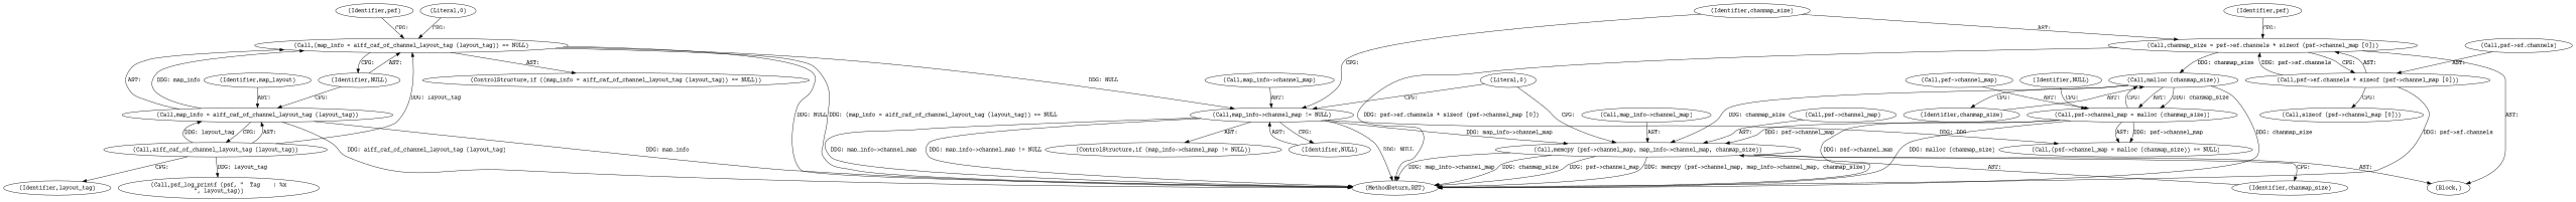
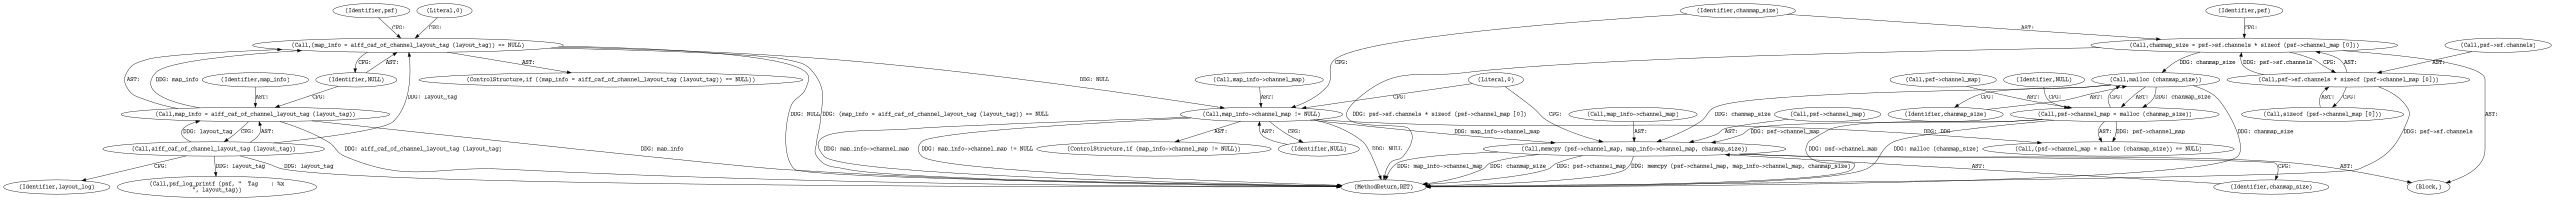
  digraph {
    fontname="Courier Prime"
    node [fontname="Courier Prime"]
    edge [fontname="Courier Prime"]
    n1 [label="(Call,memcpy (psf->channel_map, map_info->channel_map, chanmap_size))"]
    n2 [label="(Block,)"]
    n3 [label="(Identifier,chanmap_size)"]
    n4 [label="(MethodReturn,RET)"]
    n5 [label="(Call,psf->channel_map = malloc (chanmap_size))"]
    n6 [label="(Call,malloc (chanmap_size))"]
    n7 [label="(Call,(psf->channel_map = malloc (chanmap_size)) == NULL)"]
    n8 [label="(Identifier,chanmap_size)"]
    n9 [label="(Call,chanmap_size = psf->sf.channels * sizeof (psf->channel_map [0]))"]
    n10 [label="(Call,psf->sf.channels * sizeof (psf->channel_map [0]))"]
    n11 [label="(Call,sizeof (psf->channel_map [0]))"]
    n12 [label="(Call,map_info->channel_map != NULL)"]
    n13 [label="(Identifier,NULL)"]
    n14 [label="(ControlStructure,if (map_info->channel_map != NULL))"]
    n15 [label="(Call,(map_info = aiff_caf_of_channel_layout_tag (layout_tag)) == NULL)"]
    n16 [label="(ControlStructure,if ((map_info = aiff_caf_of_channel_layout_tag (layout_tag)) == NULL))"]
    n17 [label="(Identifier,NULL)"]
    n18 [label="(Call,map_info = aiff_caf_of_channel_layout_tag (layout_tag))"]
    n19 [label="(Call,aiff_caf_of_channel_layout_tag (layout_tag))"]
-   n20 [label="(Identifier,layout_tag)"]
+   n20 [label="(Identifier,layout_log)"]
    n21 [label="(Call,psf_log_printf (psf, \"  Tag    : %x\n\", layout_tag))"]
    n22 [label="(Call,map_info->channel_map)"]
-   n23 [label="(Identifier,map_layout)"]
+   n23 [label="(Identifier,map_info)"]
    n24 [label="(Literal,0)"]
    n25 [label="(Literal,0)"]
    n26 [label="(Identifier,psf)"]
    n27 [label="(Identifier,psf)"]
    n28 [label="(Identifier,chanmap_size)"]
    n29 [label="(Call,psf->channel_map)"]
    n30 [label="(Call,psf->sf.channels)"]
    n31 [label="(Call,map_info->channel_map)"]
    n32 [label="(Identifier,NULL)"]
    n33 [label="(Call,psf->channel_map)"]
    n1 -> n2 [label="AST: "]
    n1 -> n3 [label="CFG: "]
    n1 -> n4 [label="DDG: psf->channel_map"]
    n1 -> n4 [label="DDG: memcpy (psf->channel_map, map_info->channel_map, chanmap_size)"]
    n1 -> n4 [label="DDG: map_info->channel_map"]
    n1 -> n4 [label="DDG: chanmap_size"]
    n3 -> n1 [label="AST: "]
    n5 -> n1 [label="DDG: psf->channel_map"]
    n5 -> n4 [label="DDG: malloc (chanmap_size)"]
    n5 -> n4 [label="DDG: psf->channel_map"]
    n5 -> n6 [label="CFG: "]
    n5 -> n7 [label="AST: "]
    n5 -> n7 [label="DDG: psf->channel_map"]
    n6 -> n1 [label="DDG: chanmap_size"]
    n6 -> n4 [label="DDG: chanmap_size"]
    n6 -> n5 [label="AST: "]
    n6 -> n5 [label="DDG: chanmap_size"]
    n6 -> n8 [label="CFG: "]
    n8 -> n6 [label="AST: "]
    n9 -> n2 [label="AST: "]
    n9 -> n4 [label="DDG: psf->sf.channels * sizeof (psf->channel_map [0])"]
    n9 -> n6 [label="DDG: chanmap_size"]
    n9 -> n10 [label="CFG: "]
    n10 -> n4 [label="DDG: psf->sf.channels"]
    n10 -> n9 [label="AST: "]
    n10 -> n9 [label="DDG: psf->sf.channels"]
    n10 -> n11 [label="CFG: "]
+   n11 -> n10 [label="AST: "]
    n12 -> n1 [label="DDG: map_info->channel_map"]
    n12 -> n4 [label="DDG: NULL"]
    n12 -> n4 [label="DDG: map_info->channel_map"]
    n12 -> n4 [label="DDG: map_info->channel_map != NULL"]
    n12 -> n7 [label="DDG: DDG"]
    n12 -> n13 [label="CFG: "]
    n12 -> n14 [label="AST: "]
    n13 -> n12 [label="AST: "]
    n15 -> n4 [label="DDG: NULL"]
    n15 -> n4 [label="DDG: (map_info = aiff_caf_of_channel_layout_tag (layout_tag)) == NULL"]
    n15 -> n12 [label="DDG: NULL"]
    n15 -> n16 [label="AST: "]
    n15 -> n17 [label="CFG: "]
    n17 -> n15 [label="AST: "]
    n17 -> n18 [label="CFG: "]
    n18 -> n4 [label="DDG: aiff_caf_of_channel_layout_tag (layout_tag)"]
    n18 -> n4 [label="DDG: map_info"]
    n18 -> n15 [label="AST: "]
    n18 -> n15 [label="DDG: map_info"]
    n18 -> n19 [label="CFG: "]
+   n19 -> n4 [label="DDG: layout_tag"]
    n19 -> n15 [label="DDG: layout_tag"]
    n19 -> n18 [label="AST: "]
    n19 -> n18 [label="DDG: layout_tag"]
    n19 -> n20 [label="CFG: "]
    n19 -> n21 [label="DDG: layout_tag"]
    n22 -> n1 [label="AST: "]
    n23 -> n18 [label="AST: "]
    n24 -> n15 [label="CFG: "]
    n25 -> n1 [label="CFG: "]
    n25 -> n12 [label="CFG: "]
    n26 -> n9 [label="CFG: "]
    n27 -> n15 [label="CFG: "]
    n28 -> n9 [label="AST: "]
    n28 -> n12 [label="CFG: "]
    n29 -> n5 [label="AST: "]
    n30 -> n10 [label="AST: "]
    n31 -> n12 [label="AST: "]
    n32 -> n5 [label="CFG: "]
    n33 -> n1 [label="AST: "]
  }
